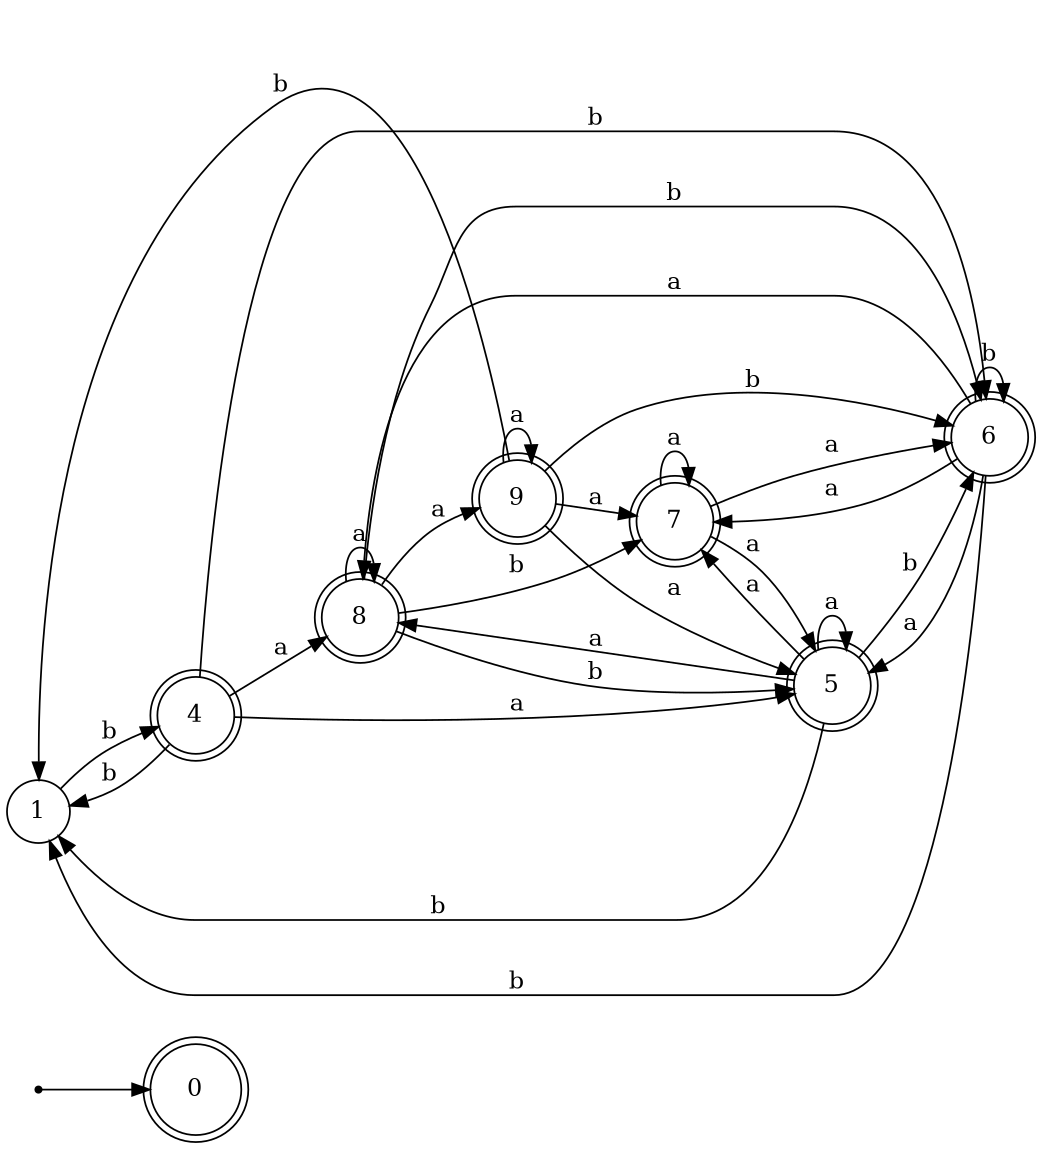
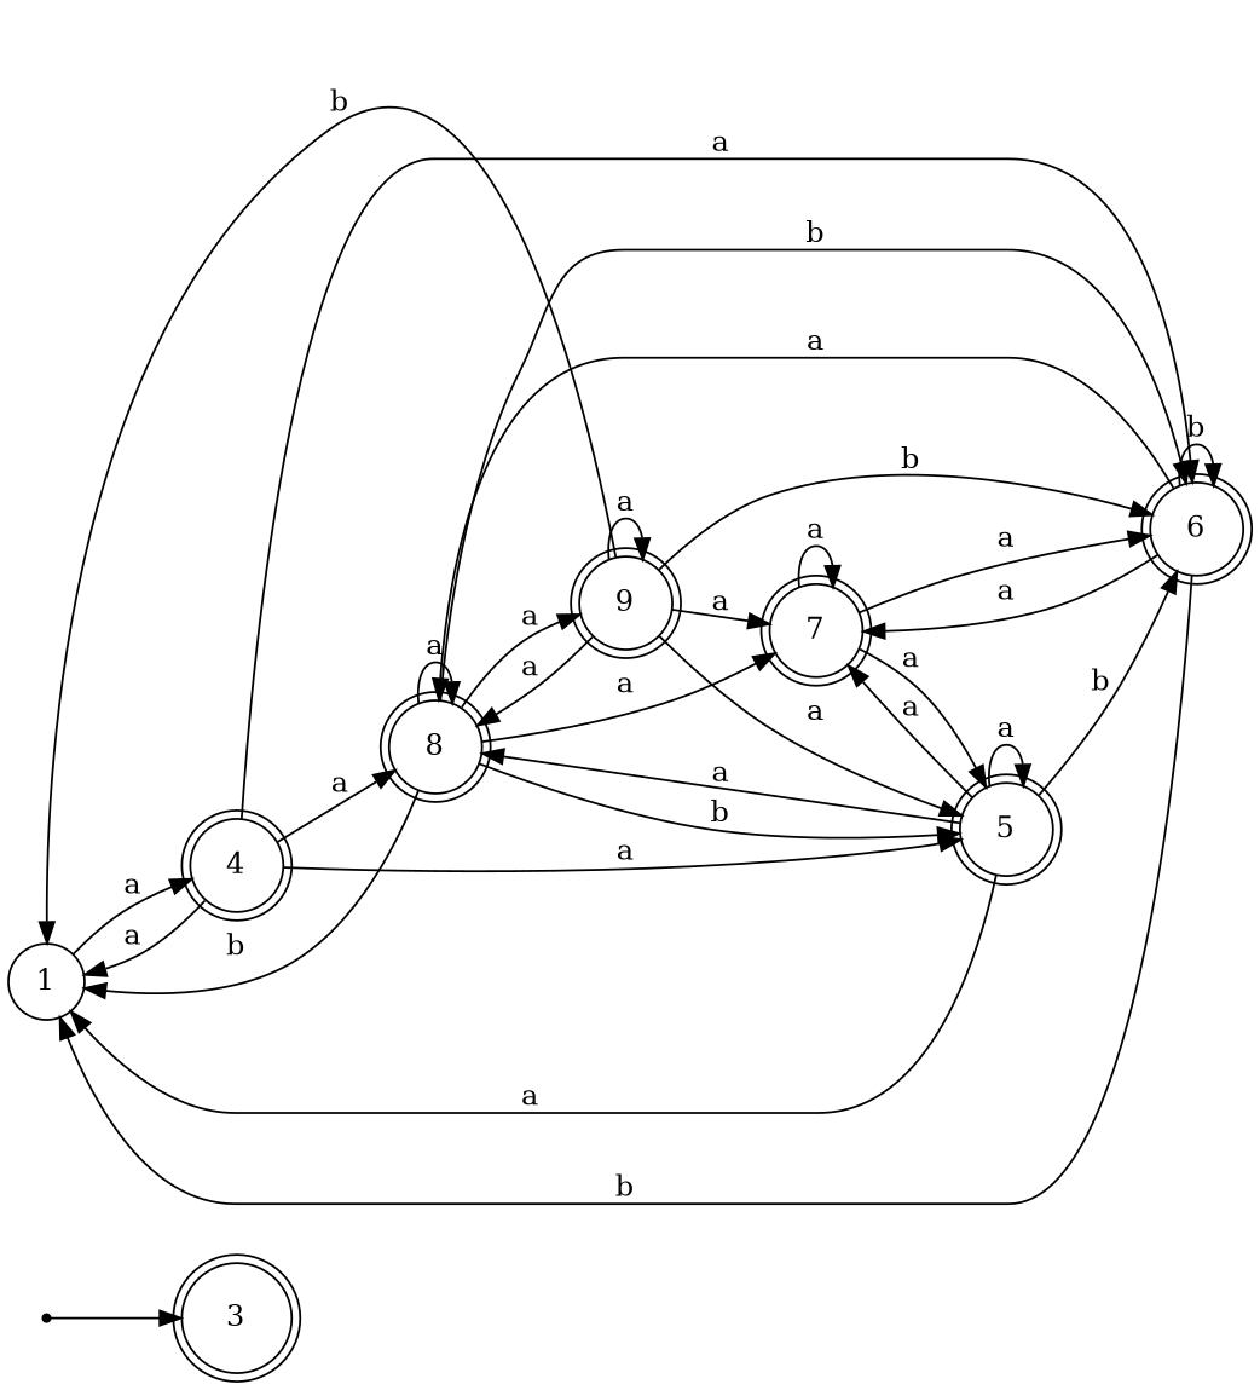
  digraph {
    rankdir=LR
    node [shape=doublecircle]
    dummy0 [shape=point]
-   0
+   0 [label=3]
    1 [shape=circle]
    4
    5
    6
    8
    7
    9
    dummy0 -> 0
-   1 -> 4 [label=b]
-   4 -> 1 [label=b]
+   1 -> 4 [label=a]
+   4 -> 1 [label=a]
    4 -> 5 [label=a]
-   4 -> 6 [label=b]
+   4 -> 6 [label=a]
    4 -> 8 [label=a]
-   5 -> 1 [label=b]
+   5 -> 1 [label=a]
    5 -> 5 [label=a]
    5 -> 6 [label=b]
    5 -> 8 [label=a]
    5 -> 7 [label=a]
    6 -> 1 [label=b]
-   6 -> 5 [label=a]
    6 -> 6 [label=b]
    6 -> 8 [label=a]
    6 -> 7 [label=a]
+   8 -> 1 [label=b]
    8 -> 5 [label=b]
    8 -> 6 [label=b]
    8 -> 8 [label=a]
-   8 -> 7 [label=b]
+   8 -> 7 [label=a]
    8 -> 9 [label=a]
    7 -> 5 [label=a]
    7 -> 6 [label=a]
    7 -> 7 [label=a]
    9 -> 1 [label=b]
    9 -> 5 [label=a]
    9 -> 6 [label=b]
+   9 -> 8 [label=a]
    9 -> 7 [label=a]
    9 -> 9 [label=a]
  }
